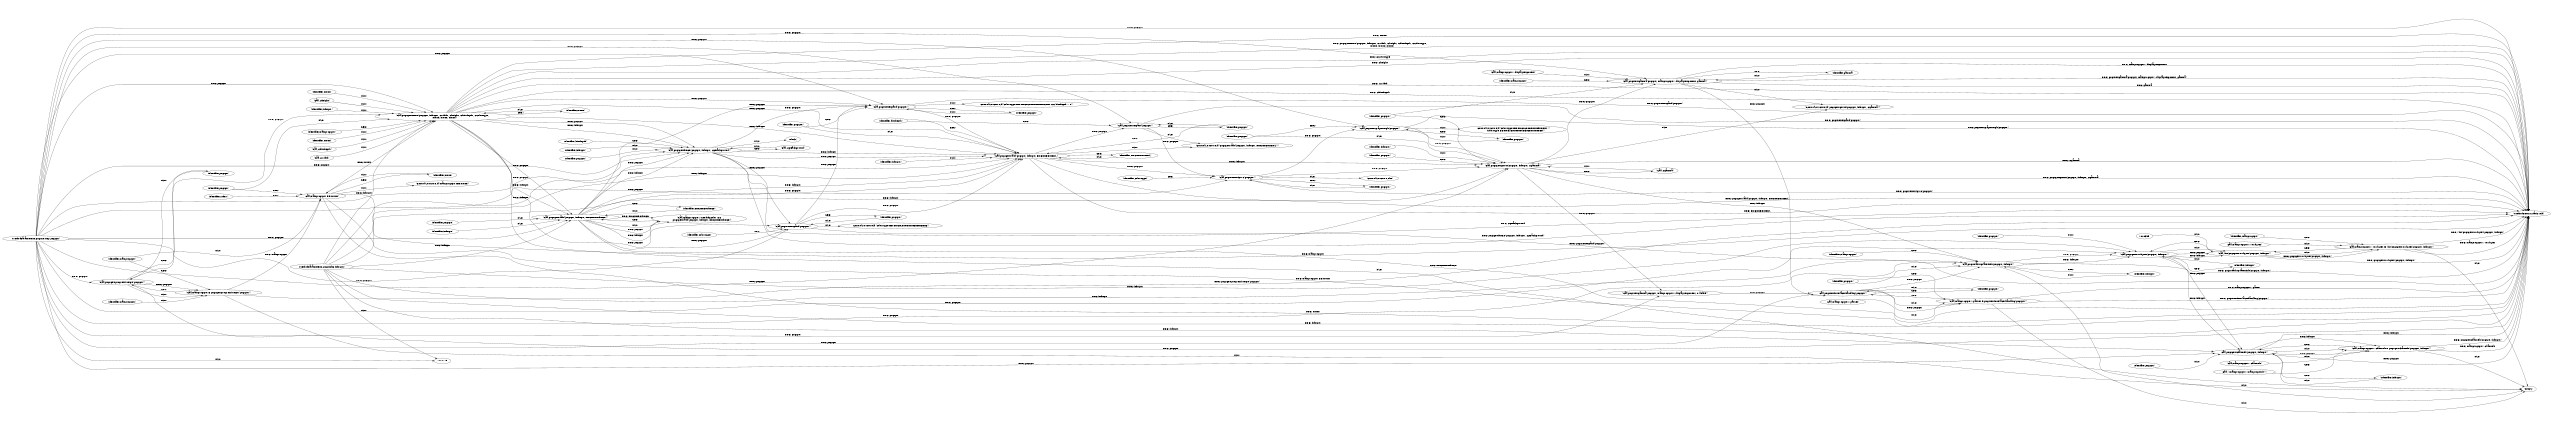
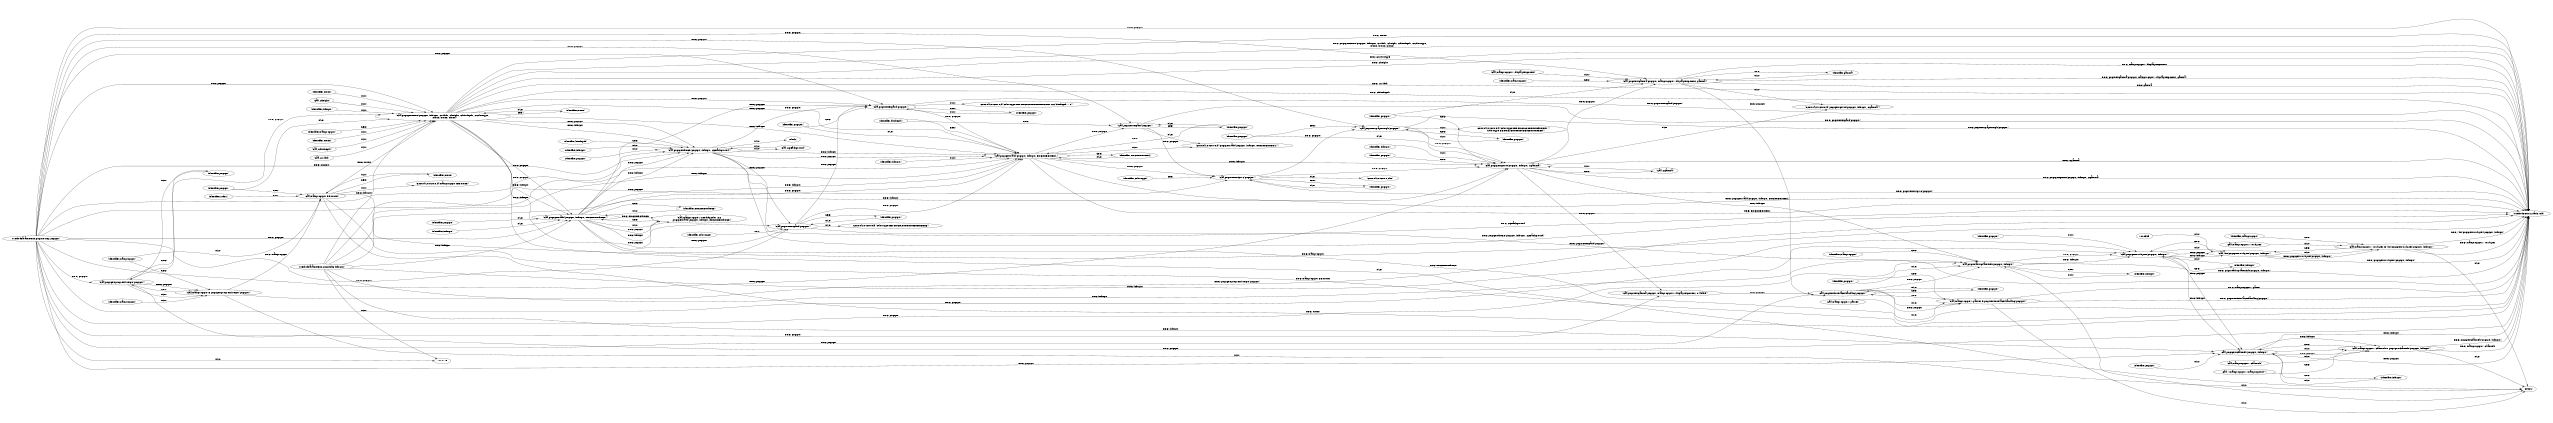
  digraph {
    rankdir=LR
    n1 [label="(Call,png_set_gamma(png_ptr, mainprog_ptr->display_exponent, gamma))"]
    n2 [label="(Call,png_set_interlace_handling(png_ptr))"]
    n3 [label="(ControlStructure,if (png_get_gAMA(png_ptr, info_ptr, &gamma)))"]
    n4 [label="(MethodReturn,static void)"]
    n5 [label="(Identifier,gamma)"]
    n6 [label="(Call,png_read_update_info(png_ptr, info_ptr))"]
    n7 [label="(Call,mainprog_ptr->passes = png_set_interlace_handling(png_ptr))"]
    n8 [label="(Identifier,png_ptr)"]
    n9 [label="(Call,png_get_gAMA(png_ptr, info_ptr, &gamma))"]
    n10 [label="(Call,png_set_gamma(png_ptr, mainprog_ptr->display_exponent, 0.45455))"]
    n11 [label="(Call,&gamma)"]
    n12 [label="(Block,)"]
    n13 [label="(Call,png_get_rowbytes(png_ptr, info_ptr))"]
    n14 [label="(Identifier,info_ptr)"]
    n15 [label="(Call,png_set_gray_to_rgb(png_ptr))"]
    n16 [label="(ControlStructure,if (color_type == PNG_COLOR_TYPE_GRAY ||\n        color_type == PNG_COLOR_TYPE_GRAY_ALPHA))"]
    n17 [label="(Identifier,png_ptr)"]
    n18 [label="(Call,png_set_strip_16(png_ptr))"]
    n19 [label="(Identifier,png_ptr)"]
    n20 [label="(ControlStructure,else)"]
    n21 [label="(Call,png_get_valid(png_ptr, info_ptr, PNG_INFO_tRNS))"]
    n22 [label="(Call,png_set_expand(png_ptr))"]
    n23 [label="(Identifier,PNG_INFO_tRNS)"]
    n24 [label="(ControlStructure,if (png_get_valid(png_ptr, info_ptr, PNG_INFO_tRNS)))"]
    n25 [label="(Identifier,png_ptr)"]
    n26 [label="(Call,png_set_expand(png_ptr))"]
    n27 [label="(Call,png_set_expand(png_ptr))"]
    n28 [label="(Identifier,png_ptr)"]
    n29 [label="(ControlStructure,if (color_type == PNG_COLOR_TYPE_PALETTE))"]
    n30 [label="(ControlStructure,if (color_type == PNG_COLOR_TYPE_GRAY && bit_depth < 8))"]
    n31 [label="(Identifier,png_ptr)"]
    n32 [label="(Call,png_get_IHDR(png_ptr, info_ptr, &width, &height, &bit_depth, &color_type,\n       NULL, NULL, NULL))"]
    n33 [label="(Call,png_get_bKGD(png_ptr, info_ptr, &pBackground))"]
    n34 [label="(Call,png_get_valid(png_ptr, info_ptr, PNG_INFO_bKGD))"]
    n35 [label="(Identifier,NULL)"]
    n36 [label="(Block,)"]
    n37 [label="(Call,&pBackground)"]
    n38 [label="(Identifier,PNG_INFO_bKGD)"]
    n39 [label="(Call,mainprog_ptr->need_bgcolor &&\n        png_get_valid(png_ptr, info_ptr, PNG_INFO_bKGD))"]
    n40 [label="(Call,png_get_progressive_ptr(png_ptr))"]
    n41 [label="(Call,mainprog_ptr = png_get_progressive_ptr(png_ptr))"]
    n42 [label="(Identifier,png_ptr)"]
    n43 [label="(Call,mainprog_ptr == NULL)"]
    n44 [label="(MethodParameterIn,png_structp png_ptr)"]
    n45 [label="(Call,png_get_channels(png_ptr, info_ptr))"]
    1000115
    n47 [label="(Call,(int)png_get_rowbytes(png_ptr, info_ptr))"]
    n48 [label="(Identifier,info_ptr)"]
    n49 [label="(Call,mainprog_ptr->channels = png_get_channels(png_ptr, info_ptr))"]
    n50 [label="(Identifier,info_ptr)"]
    n51 [label="(MethodParameterIn,png_infop info_ptr)"]
    n52 [label="(ControlStructure,if (mainprog_ptr == NULL))"]
    n53 [label="(Identifier,NULL)"]
    n54 [label="(Call,mainprog_ptr->rowbytes = (int)png_get_rowbytes(png_ptr, info_ptr))"]
    n55 [label="(Identifier,png_ptr)"]
    n56 [label="(Identifier,info_ptr)"]
    n57 [label="(Identifier,mainprog_ptr)"]
    n58 [label="(Identifier,mainprog_ptr)"]
    n59 [label="(Identifier,color_type)"]
    n60 [label="(Call,mainprog_ptr->channels)"]
    n61 [label="(Identifier,NULL)"]
    n62 [label="(Identifier,color_type)"]
    n63 [label="(Call,(*mainprog_ptr->mainprog_init)())"]
    n64 [label="(Identifier,bit_depth)"]
    n65 [label="(Identifier,bit_depth)"]
    n66 [label="(Call,mainprog_ptr->passes)"]
    n67 [label="(Identifier,info_ptr)"]
    n68 [label="(Identifier,png_ptr)"]
    n69 [label="(Call,&bit_depth)"]
    n70 [label="(Identifier,info_ptr)"]
    n71 [label="(Call,&width)"]
    n72 [label="(Identifier,png_ptr)"]
    n73 [label="(Identifier,NULL)"]
    n74 [label="(Identifier,mainprog_ptr)"]
    n75 [label="(Identifier,png_ptr)"]
    n76 [label="(Call,mainprog_ptr->display_exponent)"]
    n77 [label="(Identifier,mainprog_ptr)"]
    n78 [label="(Identifier,png_ptr)"]
    n79 [label="(Identifier,info_ptr)"]
    n80 [label="(Call,mainprog_ptr->rowbytes)"]
    n81 [label="(Identifier,mainprog_ptr)"]
    n82 [label="(Identifier,png_ptr)"]
    n83 [label="(Call,&height)"]
    n84 [label="(Identifier,info_ptr)"]
    n85 [label="(Identifier,png_ptr)"]
    n86 [label="(Identifier,stderr)"]
    n87 [label="(Identifier,png_ptr)"]
    n88 [label="(Identifier,png_ptr)"]
    n89 [label="(Identifier,mainprog_ptr)"]
    n90 [label="(Identifier,png_ptr)"]
    1000395
    n1 -> n2 [label="DDG: png_ptr"]
    n1 -> n3 [label="AST: "]
    n1 -> n4 [label="DDG: mainprog_ptr->display_exponent"]
    n1 -> n4 [label="DDG: png_set_gamma(png_ptr, mainprog_ptr->display_exponent, gamma)"]
    n1 -> n4 [label="DDG: gamma"]
    n1 -> n5 [label="CFG: "]
    n2 -> n6 [label="DDG: png_ptr"]
    n2 -> n7 [label="AST: "]
    n2 -> n7 [label="DDG: png_ptr"]
    n2 -> n8 [label="CFG: "]
    n5 -> n1 [label="AST: "]
    n6 -> n4 [label="DDG: png_read_update_info(png_ptr, info_ptr)"]
    n6 -> n12 [label="AST: "]
    n6 -> n13 [label="DDG: png_ptr"]
    n6 -> n13 [label="DDG: info_ptr"]
    n6 -> n14 [label="CFG: "]
    n7 -> n2 [label="CFG: "]
    n7 -> n4 [label="DDG: mainprog_ptr->passes"]
    n7 -> n4 [label="DDG: png_set_interlace_handling(png_ptr)"]
    n7 -> n12 [label="AST: "]
    n8 -> n2 [label="AST: "]
    n9 -> n1 [label="DDG: png_ptr"]
    n9 -> n3 [label="AST: "]
    n9 -> n4 [label="DDG: &gamma"]
    n9 -> n4 [label="DDG: png_get_gAMA(png_ptr, info_ptr, &gamma)"]
    n9 -> n6 [label="DDG: info_ptr"]
    n9 -> n10 [label="DDG: png_ptr"]
    n9 -> n11 [label="CFG: "]
    n10 -> n2 [label="DDG: png_ptr"]
    n11 -> n9 [label="AST: "]
    n13 -> n45 [label="DDG: png_ptr"]
    n13 -> n45 [label="DDG: info_ptr"]
    n13 -> n47 [label="AST: "]
    n13 -> n47 [label="DDG: png_ptr"]
    n13 -> n47 [label="DDG: info_ptr"]
    n13 -> n48 [label="CFG: "]
    n14 -> n6 [label="AST: "]
    n15 -> n4 [label="DDG: png_set_gray_to_rgb(png_ptr)"]
    n15 -> n9 [label="DDG: png_ptr"]
    n15 -> n16 [label="AST: "]
    n15 -> n17 [label="CFG: "]
    n17 -> n15 [label="AST: "]
    n18 -> n4 [label="DDG: png_set_strip_16(png_ptr)"]
    n18 -> n9 [label="DDG: png_ptr"]
    n18 -> n15 [label="DDG: png_ptr"]
    n18 -> n19 [label="CFG: "]
    n18 -> n20 [label="AST: "]
    n19 -> n18 [label="AST: "]
    n21 -> n4 [label="DDG: png_get_valid(png_ptr, info_ptr, PNG_INFO_tRNS)"]
    n21 -> n4 [label="DDG: PNG_INFO_tRNS"]
    n21 -> n9 [label="DDG: info_ptr"]
    n21 -> n18 [label="DDG: png_ptr"]
    n21 -> n22 [label="DDG: png_ptr"]
    n21 -> n23 [label="CFG: "]
    n21 -> n24 [label="AST: "]
    n22 -> n4 [label="DDG: png_set_expand(png_ptr)"]
    n22 -> n18 [label="DDG: png_ptr"]
    n22 -> n24 [label="AST: "]
    n22 -> n25 [label="CFG: "]
    n23 -> n21 [label="AST: "]
    n25 -> n21 [label="CFG: "]
    n25 -> n22 [label="AST: "]
    n26 -> n4 [label="DDG: png_set_expand(png_ptr)"]
    n26 -> n21 [label="DDG: png_ptr"]
    n26 -> n27 [label="DDG: png_ptr"]
    n26 -> n28 [label="CFG: "]
    n26 -> n29 [label="AST: "]
    n27 -> n4 [label="DDG: png_set_expand(png_ptr)"]
    n27 -> n21 [label="DDG: png_ptr"]
    n27 -> n30 [label="AST: "]
    n27 -> n31 [label="CFG: "]
    n28 -> n26 [label="AST: "]
    n31 -> n27 [label="AST: "]
    n32 -> n4 [label="DDG: NULL"]
    n32 -> n4 [label="DDG: png_get_IHDR(png_ptr, info_ptr, &width, &height, &bit_depth, &color_type,\n       NULL, NULL, NULL)"]
    n32 -> n4 [label="DDG: &color_type"]
    n32 -> n4 [label="DDG: &height"]
    n32 -> n4 [label="DDG: &width"]
    n32 -> n4 [label="DDG: &bit_depth"]
    n32 -> n12 [label="AST: "]
    n32 -> n21 [label="DDG: png_ptr"]
    n32 -> n21 [label="DDG: info_ptr"]
    n32 -> n26 [label="DDG: png_ptr"]
    n32 -> n27 [label="DDG: png_ptr"]
    n32 -> n33 [label="DDG: png_ptr"]
    n32 -> n33 [label="DDG: info_ptr"]
    n32 -> n34 [label="DDG: png_ptr"]
    n32 -> n34 [label="DDG: info_ptr"]
    n32 -> n35 [label="CFG: "]
    n33 -> n4 [label="DDG: &pBackground"]
    n33 -> n4 [label="DDG: png_get_bKGD(png_ptr, info_ptr, &pBackground)"]
    n33 -> n21 [label="DDG: png_ptr"]
    n33 -> n21 [label="DDG: info_ptr"]
    n33 -> n26 [label="DDG: png_ptr"]
    n33 -> n27 [label="DDG: png_ptr"]
    n33 -> n36 [label="AST: "]
-   n33 -> n37 [label="CFG: "]
+   n33 -> n37 [label="AST: "]
    n34 -> n4 [label="DDG: PNG_INFO_bKGD"]
    n34 -> n21 [label="DDG: png_ptr"]
    n34 -> n21 [label="DDG: info_ptr"]
    n34 -> n26 [label="DDG: png_ptr"]
    n34 -> n27 [label="DDG: png_ptr"]
    n34 -> n33 [label="DDG: png_ptr"]
    n34 -> n33 [label="DDG: info_ptr"]
    n34 -> n38 [label="CFG: "]
    n34 -> n39 [label="AST: "]
    n34 -> n39 [label="DDG: png_ptr"]
    n34 -> n39 [label="DDG: info_ptr"]
    n34 -> n39 [label="DDG: PNG_INFO_bKGD"]
    n35 -> n32 [label="AST: "]
    n37 -> n33 [label="AST: "]
    n38 -> n34 [label="AST: "]
    n39 -> n34 [label="CFG: "]
    n40 -> n4 [label="DDG: png_ptr"]
    n40 -> n32 [label="DDG: png_ptr"]
    n40 -> n41 [label="AST: "]
    n40 -> n41 [label="DDG: png_ptr"]
    n40 -> n42 [label="CFG: "]
    n41 -> n4 [label="DDG: png_get_progressive_ptr(png_ptr)"]
    n41 -> n12 [label="AST: "]
    n41 -> n40 [label="CFG: "]
    n41 -> n43 [label="DDG: mainprog_ptr"]
    n42 -> n40 [label="AST: "]
    n43 -> n4 [label="DDG: mainprog_ptr == NULL"]
    n43 -> n4 [label="DDG: NULL"]
    n43 -> n4 [label="DDG: mainprog_ptr"]
    n43 -> n32 [label="DDG: NULL"]
    n43 -> n52 [label="AST: "]
    n43 -> n53 [label="CFG: "]
    n44 -> n1 [label="DDG: png_ptr"]
    n44 -> n2 [label="DDG: png_ptr"]
    n44 -> n4 [label="DDG: png_ptr"]
    n44 -> n6 [label="DDG: png_ptr"]
    n44 -> n9 [label="DDG: png_ptr"]
    n44 -> n10 [label="DDG: png_ptr"]
    n44 -> n13 [label="DDG: png_ptr"]
    n44 -> n15 [label="DDG: png_ptr"]
    n44 -> n18 [label="DDG: png_ptr"]
    n44 -> n21 [label="DDG: png_ptr"]
    n44 -> n22 [label="DDG: png_ptr"]
    n44 -> n26 [label="DDG: png_ptr"]
    n44 -> n27 [label="DDG: png_ptr"]
    n44 -> n32 [label="DDG: png_ptr"]
    n44 -> n33 [label="DDG: png_ptr"]
    n44 -> n34 [label="DDG: png_ptr"]
    n44 -> n40 [label="DDG: png_ptr"]
    n44 -> n45 [label="DDG: png_ptr"]
    n44 -> 1000115 [label="AST: "]
    n45 -> n4 [label="DDG: info_ptr"]
    n45 -> n4 [label="DDG: png_ptr"]
    n45 -> n49 [label="AST: "]
    n45 -> n49 [label="DDG: png_ptr"]
    n45 -> n49 [label="DDG: info_ptr"]
    n45 -> n50 [label="CFG: "]
    n47 -> n4 [label="DDG: png_get_rowbytes(png_ptr, info_ptr)"]
    n47 -> n13 [label="CFG: "]
    n47 -> n54 [label="AST: "]
    n47 -> n54 [label="DDG: png_get_rowbytes(png_ptr, info_ptr)"]
    n48 -> n13 [label="AST: "]
    n49 -> n4 [label="DDG: png_get_channels(png_ptr, info_ptr)"]
    n49 -> n4 [label="DDG: mainprog_ptr->channels"]
    n49 -> n12 [label="AST: "]
    n49 -> n45 [label="CFG: "]
    n50 -> n45 [label="AST: "]
-   n51 -> n4 [label="DDG: info_ptr"]
    n51 -> n6 [label="DDG: info_ptr"]
    n51 -> n9 [label="DDG: info_ptr"]
    n51 -> n13 [label="DDG: info_ptr"]
    n51 -> n21 [label="DDG: info_ptr"]
    n51 -> n32 [label="DDG: info_ptr"]
    n51 -> n33 [label="DDG: info_ptr"]
    n51 -> n34 [label="DDG: info_ptr"]
    n51 -> n45 [label="DDG: info_ptr"]
    n51 -> 1000115 [label="AST: "]
    n53 -> n43 [label="AST: "]
    n54 -> n4 [label="DDG: (int)png_get_rowbytes(png_ptr, info_ptr)"]
    n54 -> n4 [label="DDG: mainprog_ptr->rowbytes"]
    n54 -> n12 [label="AST: "]
    n54 -> n47 [label="CFG: "]
    n55 -> n32 [label="AST: "]
    n55 -> n43 [label="CFG: "]
    n56 -> n9 [label="AST: "]
    n57 -> n32 [label="CFG: "]
    n58 -> n54 [label="CFG: "]
    n59 -> n26 [label="CFG: "]
    n60 -> n49 [label="AST: "]
    n61 -> n32 [label="AST: "]
    n62 -> n18 [label="CFG: "]
    n63 -> n49 [label="CFG: "]
    n64 -> n33 [label="CFG: "]
    n65 -> n21 [label="CFG: "]
    n65 -> n22 [label="CFG: "]
    n66 -> n7 [label="AST: "]
    n67 -> n33 [label="AST: "]
    n68 -> n34 [label="AST: "]
    n69 -> n32 [label="AST: "]
    n70 -> n34 [label="AST: "]
    n71 -> n32 [label="AST: "]
    n72 -> n9 [label="CFG: "]
    n73 -> n32 [label="AST: "]
    n74 -> n41 [label="AST: "]
    n75 -> n21 [label="AST: "]
    n75 -> n27 [label="CFG: "]
    n76 -> n1 [label="AST: "]
    n77 -> n1 [label="CFG: "]
    n78 -> n9 [label="AST: "]
    n78 -> n15 [label="CFG: "]
    n79 -> n21 [label="AST: "]
    n80 -> n54 [label="AST: "]
    n81 -> n41 [label="CFG: "]
    n81 -> n43 [label="AST: "]
    n82 -> n13 [label="AST: "]
    n83 -> n32 [label="AST: "]
    n84 -> n32 [label="AST: "]
    n85 -> n1 [label="AST: "]
    n85 -> n9 [label="CFG: "]
    n86 -> n43 [label="CFG: "]
    n87 -> n45 [label="AST: "]
    n88 -> n33 [label="AST: "]
    n89 -> n6 [label="CFG: "]
    n90 -> n6 [label="AST: "]
    n90 -> n7 [label="CFG: "]
    1000395 -> n47 [label="AST: "]
  }
